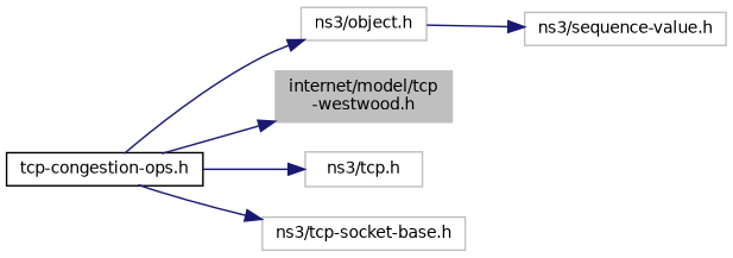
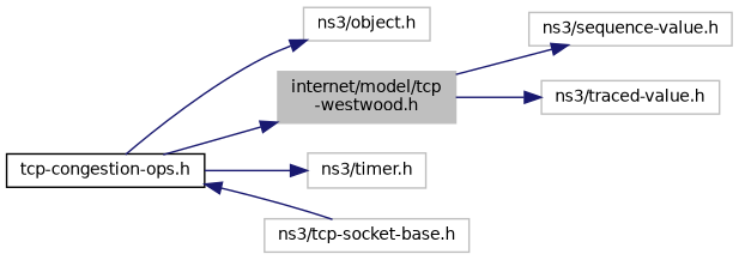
  digraph {
    rankdir=LR
    node [color=grey75 fillcolor=white fontname=Helvetica fontsize=10 shape=record style=filled]
    edge [color=midnightblue fontname=Helvetica fontsize=10 labelfontname=Helvetica labelfontsize=10 style=solid]
    n1 [fillcolor=grey75 fontcolor=black height=0.2 label="internet/model/tcp\l-westwood.h" width=0.4]
    n2 [height=0.2 label="ns3/sequence-value.h" width=0.4]
+   n3 [height=0.2 label="ns3/traced-value.h" width=0.4]
    n4 [color=black height=0.2 label="tcp-congestion-ops.h" width=0.4]
    n5 [height=0.2 label="ns3/object.h" width=0.4]
-   n6 [height=0.2 label="ns3/tcp.h" width=0.4]
+   n6 [height=0.2 label="ns3/timer.h" width=0.4]
    n7 [height=0.2 label="ns3/tcp-socket-base.h" width=0.4]
-   n5 -> n2
+   n1 -> n2
+   n1 -> n3
    n4 -> n1
    n4 -> n5
    n4 -> n6
-   n4 -> n7
+   n7 -> n4
  }
